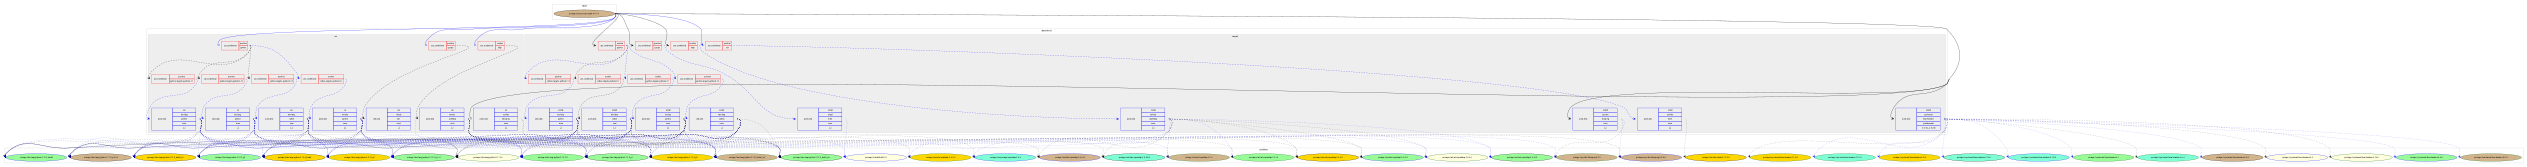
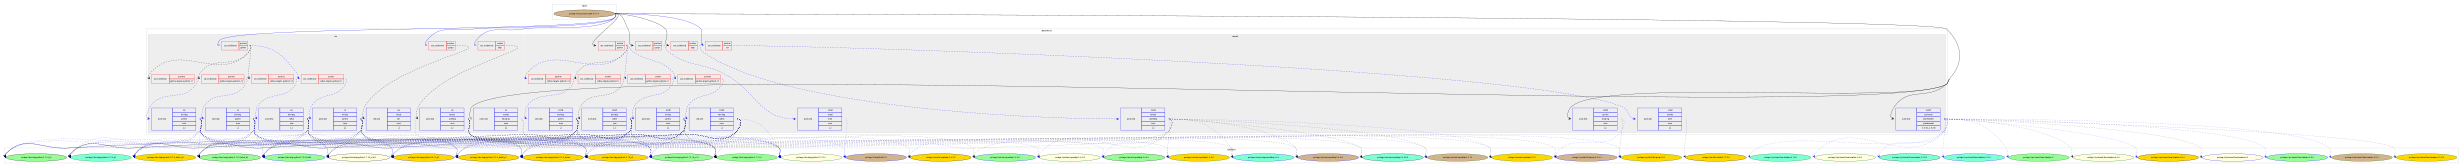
  digraph {
    compound=true
    concentrate=true
    fontname="Roboto Condensed"
    fontsize=10
    newrank=true
    rankdir=TB
    ranksep=1.5
    node [color=blue fontname="Roboto Condensed" fontsize=10 style=filled]
    edge [arrowhead=vee color=blue fontname="Roboto Condensed" headport=w style=dotted tailport=e weight=100]
    n1 [color=black fillcolor=tan label="portage://sys-process/audit-4.0.1-r1" width=4]
    n2 [label=<<TABLE BORDER="0" CELLBORDER="1" CELLSPACING="0" CELLPADDING="4" WIDTH="220"><TR><TD ROWSPAN="6" CELLPADDING="30">pack_dep</TD></TR><TR><TD WIDTH="110">install</TD></TR><TR><TD>virtual</TD></TR><TR><TD>krb5</TD></TR><TR><TD>none</TD></TR><TR><TD>[,,]</TD></TR></TABLE>> shape=none style=""]
    n3 [color=red label=<<TABLE BORDER="0" CELLBORDER="1" CELLSPACING="0" CELLPADDING="4"><TR><TD ROWSPAN="3" CELLPADDING="10">use_conditional</TD></TR><TR><TD>positive</TD></TR><TR><TD>gssapi</TD></TR></TABLE>> shape=none style=""]
    n4 [label=<<TABLE BORDER="0" CELLBORDER="1" CELLSPACING="0" CELLPADDING="4" WIDTH="220"><TR><TD ROWSPAN="6" CELLPADDING="30">pack_dep</TD></TR><TR><TD WIDTH="110">install</TD></TR><TR><TD>net-nds</TD></TR><TR><TD>openldap</TD></TR><TR><TD>none</TD></TR><TR><TD>[,,]</TD></TR></TABLE>> shape=none style=""]
    n5 [color=red label=<<TABLE BORDER="0" CELLBORDER="1" CELLSPACING="0" CELLPADDING="4"><TR><TD ROWSPAN="3" CELLPADDING="10">use_conditional</TD></TR><TR><TD>positive</TD></TR><TR><TD>ldap</TD></TR></TABLE>> shape=none style=""]
    n6 [label=<<TABLE BORDER="0" CELLBORDER="1" CELLSPACING="0" CELLPADDING="4" WIDTH="220"><TR><TD ROWSPAN="6" CELLPADDING="30">pack_dep</TD></TR><TR><TD WIDTH="110">install</TD></TR><TR><TD>dev-lang</TD></TR><TR><TD>python</TD></TR><TR><TD>none</TD></TR><TR><TD>[,,]</TD></TR></TABLE>> shape=none style=""]
    n7 [color=red label=<<TABLE BORDER="0" CELLBORDER="1" CELLSPACING="0" CELLPADDING="4"><TR><TD ROWSPAN="3" CELLPADDING="10">use_conditional</TD></TR><TR><TD>positive</TD></TR><TR><TD>python_targets_python3_10</TD></TR></TABLE>> shape=none style=""]
    n8 [label=<<TABLE BORDER="0" CELLBORDER="1" CELLSPACING="0" CELLPADDING="4" WIDTH="220"><TR><TD ROWSPAN="6" CELLPADDING="30">pack_dep</TD></TR><TR><TD WIDTH="110">install</TD></TR><TR><TD>dev-lang</TD></TR><TR><TD>python</TD></TR><TR><TD>none</TD></TR><TR><TD>[,,]</TD></TR></TABLE>> shape=none style=""]
    n9 [color=red label=<<TABLE BORDER="0" CELLBORDER="1" CELLSPACING="0" CELLPADDING="4"><TR><TD ROWSPAN="3" CELLPADDING="10">use_conditional</TD></TR><TR><TD>positive</TD></TR><TR><TD>python_targets_python3_11</TD></TR></TABLE>> shape=none style=""]
    n10 [label=<<TABLE BORDER="0" CELLBORDER="1" CELLSPACING="0" CELLPADDING="4" WIDTH="220"><TR><TD ROWSPAN="6" CELLPADDING="30">pack_dep</TD></TR><TR><TD WIDTH="110">install</TD></TR><TR><TD>dev-lang</TD></TR><TR><TD>python</TD></TR><TR><TD>none</TD></TR><TR><TD>[,,]</TD></TR></TABLE>> shape=none style=""]
    n11 [color=red label=<<TABLE BORDER="0" CELLBORDER="1" CELLSPACING="0" CELLPADDING="4"><TR><TD ROWSPAN="3" CELLPADDING="10">use_conditional</TD></TR><TR><TD>positive</TD></TR><TR><TD>python_targets_python3_12</TD></TR></TABLE>> shape=none style=""]
    n12 [label=<<TABLE BORDER="0" CELLBORDER="1" CELLSPACING="0" CELLPADDING="4" WIDTH="220"><TR><TD ROWSPAN="6" CELLPADDING="30">pack_dep</TD></TR><TR><TD WIDTH="110">install</TD></TR><TR><TD>dev-lang</TD></TR><TR><TD>python</TD></TR><TR><TD>none</TD></TR><TR><TD>[,,]</TD></TR></TABLE>> shape=none style=""]
    n13 [color=red label=<<TABLE BORDER="0" CELLBORDER="1" CELLSPACING="0" CELLPADDING="4"><TR><TD ROWSPAN="3" CELLPADDING="10">use_conditional</TD></TR><TR><TD>positive</TD></TR><TR><TD>python_targets_python3_13</TD></TR></TABLE>> shape=none style=""]
    n14 [color=red label=<<TABLE BORDER="0" CELLBORDER="1" CELLSPACING="0" CELLPADDING="4"><TR><TD ROWSPAN="3" CELLPADDING="10">use_conditional</TD></TR><TR><TD>positive</TD></TR><TR><TD>python</TD></TR></TABLE>> shape=none style=""]
    n15 [label=<<TABLE BORDER="0" CELLBORDER="1" CELLSPACING="0" CELLPADDING="4" WIDTH="220"><TR><TD ROWSPAN="6" CELLPADDING="30">pack_dep</TD></TR><TR><TD WIDTH="110">install</TD></TR><TR><TD>dev-libs</TD></TR><TR><TD>check</TD></TR><TR><TD>none</TD></TR><TR><TD>[,,]</TD></TR></TABLE>> shape=none style=""]
    n16 [color=red label=<<TABLE BORDER="0" CELLBORDER="1" CELLSPACING="0" CELLPADDING="4"><TR><TD ROWSPAN="3" CELLPADDING="10">use_conditional</TD></TR><TR><TD>positive</TD></TR><TR><TD>test</TD></TR></TABLE>> shape=none style=""]
    n17 [label=<<TABLE BORDER="0" CELLBORDER="1" CELLSPACING="0" CELLPADDING="4" WIDTH="220"><TR><TD ROWSPAN="6" CELLPADDING="30">pack_dep</TD></TR><TR><TD WIDTH="110">install</TD></TR><TR><TD>sys-kernel</TD></TR><TR><TD>linux-headers</TD></TR><TR><TD>greaterequal</TD></TR><TR><TD>[2.6.34,,,2.6.34]</TD></TR></TABLE>> shape=none style=""]
    n18 [label=<<TABLE BORDER="0" CELLBORDER="1" CELLSPACING="0" CELLPADDING="4" WIDTH="220"><TR><TD ROWSPAN="6" CELLPADDING="30">pack_dep</TD></TR><TR><TD WIDTH="110">install</TD></TR><TR><TD>sys-libs</TD></TR><TR><TD>libcap-ng</TD></TR><TR><TD>none</TD></TR><TR><TD>[,,]</TD></TR></TABLE>> shape=none style=""]
    n19 [label=<<TABLE BORDER="0" CELLBORDER="1" CELLSPACING="0" CELLPADDING="4" WIDTH="220"><TR><TD ROWSPAN="6" CELLPADDING="30">pack_dep</TD></TR><TR><TD WIDTH="110">run</TD></TR><TR><TD>virtual</TD></TR><TR><TD>krb5</TD></TR><TR><TD>none</TD></TR><TR><TD>[,,]</TD></TR></TABLE>> shape=none style=""]
    n20 [color=red label=<<TABLE BORDER="0" CELLBORDER="1" CELLSPACING="0" CELLPADDING="4"><TR><TD ROWSPAN="3" CELLPADDING="10">use_conditional</TD></TR><TR><TD>positive</TD></TR><TR><TD>gssapi</TD></TR></TABLE>> shape=none style=""]
    n21 [label=<<TABLE BORDER="0" CELLBORDER="1" CELLSPACING="0" CELLPADDING="4" WIDTH="220"><TR><TD ROWSPAN="6" CELLPADDING="30">pack_dep</TD></TR><TR><TD WIDTH="110">run</TD></TR><TR><TD>net-nds</TD></TR><TR><TD>openldap</TD></TR><TR><TD>none</TD></TR><TR><TD>[,,]</TD></TR></TABLE>> shape=none style=""]
    n22 [color=red label=<<TABLE BORDER="0" CELLBORDER="1" CELLSPACING="0" CELLPADDING="4"><TR><TD ROWSPAN="3" CELLPADDING="10">use_conditional</TD></TR><TR><TD>positive</TD></TR><TR><TD>ldap</TD></TR></TABLE>> shape=none style=""]
    n23 [label=<<TABLE BORDER="0" CELLBORDER="1" CELLSPACING="0" CELLPADDING="4" WIDTH="220"><TR><TD ROWSPAN="6" CELLPADDING="30">pack_dep</TD></TR><TR><TD WIDTH="110">run</TD></TR><TR><TD>dev-lang</TD></TR><TR><TD>python</TD></TR><TR><TD>none</TD></TR><TR><TD>[,,]</TD></TR></TABLE>> shape=none style=""]
    n24 [color=red label=<<TABLE BORDER="0" CELLBORDER="1" CELLSPACING="0" CELLPADDING="4"><TR><TD ROWSPAN="3" CELLPADDING="10">use_conditional</TD></TR><TR><TD>positive</TD></TR><TR><TD>python_targets_python3_10</TD></TR></TABLE>> shape=none style=""]
    n25 [label=<<TABLE BORDER="0" CELLBORDER="1" CELLSPACING="0" CELLPADDING="4" WIDTH="220"><TR><TD ROWSPAN="6" CELLPADDING="30">pack_dep</TD></TR><TR><TD WIDTH="110">run</TD></TR><TR><TD>dev-lang</TD></TR><TR><TD>python</TD></TR><TR><TD>none</TD></TR><TR><TD>[,,]</TD></TR></TABLE>> shape=none style=""]
    n26 [color=red label=<<TABLE BORDER="0" CELLBORDER="1" CELLSPACING="0" CELLPADDING="4"><TR><TD ROWSPAN="3" CELLPADDING="10">use_conditional</TD></TR><TR><TD>positive</TD></TR><TR><TD>python_targets_python3_11</TD></TR></TABLE>> shape=none style=""]
    n27 [label=<<TABLE BORDER="0" CELLBORDER="1" CELLSPACING="0" CELLPADDING="4" WIDTH="220"><TR><TD ROWSPAN="6" CELLPADDING="30">pack_dep</TD></TR><TR><TD WIDTH="110">run</TD></TR><TR><TD>dev-lang</TD></TR><TR><TD>python</TD></TR><TR><TD>none</TD></TR><TR><TD>[,,]</TD></TR></TABLE>> shape=none style=""]
    n28 [color=red label=<<TABLE BORDER="0" CELLBORDER="1" CELLSPACING="0" CELLPADDING="4"><TR><TD ROWSPAN="3" CELLPADDING="10">use_conditional</TD></TR><TR><TD>positive</TD></TR><TR><TD>python_targets_python3_12</TD></TR></TABLE>> shape=none style=""]
    n29 [label=<<TABLE BORDER="0" CELLBORDER="1" CELLSPACING="0" CELLPADDING="4" WIDTH="220"><TR><TD ROWSPAN="6" CELLPADDING="30">pack_dep</TD></TR><TR><TD WIDTH="110">run</TD></TR><TR><TD>dev-lang</TD></TR><TR><TD>python</TD></TR><TR><TD>none</TD></TR><TR><TD>[,,]</TD></TR></TABLE>> shape=none style=""]
    n30 [color=red label=<<TABLE BORDER="0" CELLBORDER="1" CELLSPACING="0" CELLPADDING="4"><TR><TD ROWSPAN="3" CELLPADDING="10">use_conditional</TD></TR><TR><TD>positive</TD></TR><TR><TD>python_targets_python3_13</TD></TR></TABLE>> shape=none style=""]
    n31 [color=red label=<<TABLE BORDER="0" CELLBORDER="1" CELLSPACING="0" CELLPADDING="4"><TR><TD ROWSPAN="3" CELLPADDING="10">use_conditional</TD></TR><TR><TD>positive</TD></TR><TR><TD>python</TD></TR></TABLE>> shape=none style=""]
    n32 [label=<<TABLE BORDER="0" CELLBORDER="1" CELLSPACING="0" CELLPADDING="4" WIDTH="220"><TR><TD ROWSPAN="6" CELLPADDING="30">pack_dep</TD></TR><TR><TD WIDTH="110">run</TD></TR><TR><TD>sys-libs</TD></TR><TR><TD>libcap-ng</TD></TR><TR><TD>none</TD></TR><TR><TD>[,,]</TD></TR></TABLE>> shape=none style=""]
-   n33 [fillcolor=lightyellow label="portage://virtual/krb5-0-r1" width=4]
+   n33 [fillcolor=tan label="portage://virtual/krb5-0-r1" width=4]
    n34 [fillcolor=tan label="portage://net-nds/openldap-2.6.6-r2" width=4]
    n35 [fillcolor=aquamarine label="portage://net-portage/openldap-2.6.6" width=4]
    n36 [color=darkgreen fillcolor=gold label="portage://net-nds/openldap-2.6.5-r1" width=4]
    n37 [color=black fillcolor=palegreen label="portage://net-nds/openldap-2.6.4-r3" width=4]
    n38 [color=darkgreen fillcolor=lightyellow label="portage://net-nds/openldap-2.6.4-r2" width=4]
    n39 [fillcolor=palegreen label="portage://net-nds/openldap-2.6.4-r1" width=4]
    n40 [color=black fillcolor=gold label="portage://net-nds/openldap-2.6.3-r7" width=4]
-   n41 [color=darkgreen fillcolor=palegreen label="portage://net-nds/openldap-2.5.16" width=4]
+   n41 [color=darkgreen fillcolor=gold label="portage://net-nds/openldap-2.5.16" width=4]
    n42 [color=darkgreen fillcolor=tan label="portage://net-nds/openldap-2.5.14" width=4]
    n43 [color=black fillcolor=aquamarine label="portage://net-nds/openldap-2.4.59-r2" width=4]
    n44 [color=black fillcolor=gold label="portage://dev-lang/python-3.13.0_beta4" width=4]
    n45 [color=black fillcolor=gold label="portage://dev-lang/python-3.13.0_beta3_p1" width=4]
    n46 [fillcolor=palegreen label="portage://dev-lang/python-3.13.0_beta3" width=4]
    n47 [color=black fillcolor=palegreen label="portage://dev-lang/python-3.13.0_beta2_p9" width=4]
-   n48 [color=darkgreen fillcolor=tan label="portage://dev-lang/python-3.13.0_beta1_p3" width=4]
-   n49 [color=darkgreen fillcolor=gold label="portage://dev-lang/python-3.12.4_p2" width=4]
+   n48 [color=darkgreen fillcolor=gold label="portage://dev-lang/python-3.13.0_beta1_p3" width=4]
+   n49 [color=darkgreen fillcolor=aquamarine label="portage://dev-lang/python-3.12.4_p2" width=4]
    n50 [color=black fillcolor=palegreen label="portage://dev-lang/python-3.12.4_p1" width=4]
-   n51 [color=darkgreen fillcolor=palegreen label="portage://dev-lang/python-3.12.3-r1" width=4]
-   n52 [color=darkgreen fillcolor=lightyellow label="portage://dev-lang/python-3.11.9-r1" width=4]
+   n51 [color=darkgreen fillcolor=lightyellow label="portage://dev-lang/python-3.12.3-r1" width=4]
+   n52 [color=darkgreen fillcolor=palegreen label="portage://dev-lang/python-3.11.9-r1" width=4]
    n53 [color=black fillcolor=palegreen label="portage://dev-lang/python-3.10.14_p1-r1" width=4]
-   n54 [fillcolor=palegreen label="portage://dev-lang/python-3.9.19_p3" width=4]
-   n55 [color=darkgreen fillcolor=gold label="portage://dev-lang/python-3.8.19_p2" width=4]
-   n56 [color=black fillcolor=tan label="portage://dev-lang/python-2.7.18_p16-r2" width=4]
+   n54 [fillcolor=gold label="portage://dev-lang/python-3.9.19_p3" width=4]
+   n55 [fillcolor=gold label="portage://dev-lang/python-3.8.19_p2" width=4]
+   n56 [color=black fillcolor=lightyellow label="portage://dev-lang/python-2.7.18_p16-r2" width=4]
    n57 [color=black fillcolor=gold label="portage://dev-libs/check-0.15.2-r1" width=4]
    n58 [fillcolor=lightyellow label="portage://sys-kernel/linux-headers-6.9" width=4]
-   n59 [color=black fillcolor=tan label="portage://sys-kernel/linux-headers-6.8-r1" width=4]
-   n60 [color=darkgreen fillcolor=aquamarine label="portage://sys-kernel/linux-headers-6.6-r1" width=4]
+   n59 [color=black fillcolor=gold label="portage://sys-kernel/linux-headers-6.8-r1" width=4]
+   n60 [color=darkgreen fillcolor=lightyellow label="portage://sys-kernel/linux-headers-6.6-r1" width=4]
    n61 [color=darkgreen fillcolor=palegreen label="portage://sys-kernel/linux-headers-6.1" width=4]
    n62 [fillcolor=aquamarine label="portage://sys-kernel/linux-headers-5.15-r3" width=4]
    n63 [color=black fillcolor=aquamarine label="portage://sys-kernel/linux-headers-5.10-r2" width=4]
-   n64 [color=darkgreen fillcolor=gold label="portage://sys-kernel/linux-headers-5.4-r2" width=4]
+   n64 [color=darkgreen fillcolor=lightyellow label="portage://sys-kernel/linux-headers-5.4-r2" width=4]
    n65 [color=darkgreen fillcolor=aquamarine label="portage://sys-linux/linux-headers-4.19-r1" width=4]
    n66 [color=darkgreen fillcolor=gold label="portage://sys-kernel/linux-headers-4.14-r2" width=4]
    n67 [color=darkgreen fillcolor=tan label="portage://nds-kernel/linux-headers-4.9-r1" width=4]
    n68 [fillcolor=palegreen label="portage://sys-kernel/linux-headers-4.4-r1" width=4]
-   n69 [color=darkgreen fillcolor=lightyellow label="portage://sys-kernel/linux-headers-3.18-r1" width=4]
-   n70 [color=darkgreen fillcolor=tan label="portage://sys-libs/libcap-ng-0.8.5" width=4]
+   n70 [color=darkgreen fillcolor=gold label="portage://sys-libs/libcap-ng-0.8.5" width=4]
    n71 [fillcolor=tan label="portage://sys-libs/libcap-ng-0.8.4-r1" width=4]
    subgraph cluster_1 {
      color=gray
      label=<<i>ebuild</i>>
      n1
    }
    subgraph cluster_2 {
      color=gray
      label=<<i>dependencies</i>>
      subgraph cluster_3 {
        color=gray
        fillcolor="#eeeeee"
        label=<<i>compile</i>>
        style=filled
        subgraph sub_4 {
          color=gray
          fillcolor="#eeeeee"
          label=<<i>compile</i>>
          style=filled
          n3
          subgraph sub_5 {
            color=gray
            fillcolor="#eeeeee"
            label=<<i>compile</i>>
            style=filled
            n2
          }
        }
        subgraph sub_6 {
          color=gray
          fillcolor="#eeeeee"
          label=<<i>compile</i>>
          style=filled
          n5
          subgraph sub_7 {
            color=gray
            fillcolor="#eeeeee"
            label=<<i>compile</i>>
            style=filled
            n4
          }
        }
        subgraph sub_8 {
          color=gray
          fillcolor="#eeeeee"
          label=<<i>compile</i>>
          style=filled
          n14
          subgraph sub_9 {
            color=gray
            fillcolor="#eeeeee"
            label=<<i>compile</i>>
            style=filled
            n7
            subgraph sub_10 {
              color=gray
              fillcolor="#eeeeee"
              label=<<i>compile</i>>
              style=filled
              n6
            }
          }
          subgraph sub_11 {
            color=gray
            fillcolor="#eeeeee"
            label=<<i>compile</i>>
            style=filled
            n9
            subgraph sub_12 {
              color=gray
              fillcolor="#eeeeee"
              label=<<i>compile</i>>
              style=filled
              n8
            }
          }
          subgraph sub_13 {
            color=gray
            fillcolor="#eeeeee"
            label=<<i>compile</i>>
            style=filled
            n11
            subgraph sub_14 {
              color=gray
              fillcolor="#eeeeee"
              label=<<i>compile</i>>
              style=filled
              n10
            }
          }
          subgraph sub_15 {
            color=gray
            fillcolor="#eeeeee"
            label=<<i>compile</i>>
            style=filled
            n13
            subgraph sub_16 {
              color=gray
              fillcolor="#eeeeee"
              label=<<i>compile</i>>
              style=filled
              n12
            }
          }
        }
        subgraph sub_17 {
          color=gray
          fillcolor="#eeeeee"
          label=<<i>compile</i>>
          style=filled
          n16
          subgraph sub_18 {
            color=gray
            fillcolor="#eeeeee"
            label=<<i>compile</i>>
            style=filled
            n15
          }
        }
        subgraph sub_19 {
          color=gray
          fillcolor="#eeeeee"
          label=<<i>compile</i>>
          style=filled
          n17
        }
        subgraph sub_20 {
          color=gray
          fillcolor="#eeeeee"
          label=<<i>compile</i>>
          style=filled
          n18
        }
      }
      subgraph cluster_21 {
        color=gray
        fillcolor="#eeeeee"
        label=<<i>compile and run</i>>
        style=filled
      }
      subgraph cluster_22 {
        color=gray
        fillcolor="#eeeeee"
        label=<<i>run</i>>
        style=filled
        subgraph sub_23 {
          color=gray
          fillcolor="#eeeeee"
          label=<<i>run</i>>
          style=filled
          n20
          subgraph sub_24 {
            color=gray
            fillcolor="#eeeeee"
            label=<<i>run</i>>
            style=filled
            n19
          }
        }
        subgraph sub_25 {
          color=gray
          fillcolor="#eeeeee"
          label=<<i>run</i>>
          style=filled
          n22
          subgraph sub_26 {
            color=gray
            fillcolor="#eeeeee"
            label=<<i>run</i>>
            style=filled
            n21
          }
        }
        subgraph sub_27 {
          color=gray
          fillcolor="#eeeeee"
          label=<<i>run</i>>
          style=filled
          n31
          subgraph sub_28 {
            color=gray
            fillcolor="#eeeeee"
            label=<<i>run</i>>
            style=filled
            n24
            subgraph sub_29 {
              color=gray
              fillcolor="#eeeeee"
              label=<<i>run</i>>
              style=filled
              n23
            }
          }
          subgraph sub_30 {
            color=gray
            fillcolor="#eeeeee"
            label=<<i>run</i>>
            style=filled
            n26
            subgraph sub_31 {
              color=gray
              fillcolor="#eeeeee"
              label=<<i>run</i>>
              style=filled
              n25
            }
          }
          subgraph sub_32 {
            color=gray
            fillcolor="#eeeeee"
            label=<<i>run</i>>
            style=filled
            n28
            subgraph sub_33 {
              color=gray
              fillcolor="#eeeeee"
              label=<<i>run</i>>
              style=filled
              n27
            }
          }
          subgraph sub_34 {
            color=gray
            fillcolor="#eeeeee"
            label=<<i>run</i>>
            style=filled
            n30
            subgraph sub_35 {
              color=gray
              fillcolor="#eeeeee"
              label=<<i>run</i>>
              style=filled
              n29
            }
          }
        }
        subgraph sub_36 {
          color=gray
          fillcolor="#eeeeee"
          label=<<i>run</i>>
          style=filled
          n32
        }
      }
    }
    subgraph cluster_37 {
      color=gray
      label=<<i>candidates</i>>
      rank=same
      subgraph sub_38 {
        color=black
        label=<<i>candidates</i>>
        nodesep=1
        rank=same
        n34
        n35
        n36
        n37
        n38
        n39
        n40
        n41
        n42
        n43
      }
      subgraph sub_39 {
        color=black
        label=<<i>candidates</i>>
        nodesep=1
        rank=same
        n33
      }
      subgraph sub_40 {
        color=black
        label=<<i>candidates</i>>
        nodesep=1
        rank=same
        n44
        n45
        n46
        n47
        n48
        n49
        n50
        n51
        n52
        n53
        n54
        n55
        n56
      }
      subgraph sub_41 {
        color=black
        label=<<i>candidates</i>>
        nodesep=1
        rank=same
        n44
        n45
        n46
        n47
        n48
        n49
        n50
        n51
        n52
        n53
        n54
        n55
        n56
      }
      subgraph sub_42 {
        color=black
        label=<<i>candidates</i>>
        nodesep=1
        rank=same
        n44
        n45
        n46
        n47
        n48
        n49
        n50
        n51
        n52
        n53
        n54
        n55
        n56
      }
      subgraph sub_43 {
        color=black
        label=<<i>candidates</i>>
        nodesep=1
        rank=same
        n44
        n45
        n46
        n47
        n48
        n49
        n50
        n51
        n52
        n53
        n54
        n55
        n56
      }
      subgraph sub_44 {
        color=black
        label=<<i>candidates</i>>
        nodesep=1
        rank=same
        n57
      }
      subgraph sub_45 {
        color=black
        label=<<i>candidates</i>>
        nodesep=1
        rank=same
        n58
        n59
        n60
        n61
        n62
        n63
        n64
        n65
        n66
        n67
        n68
-       n69
      }
      subgraph sub_46 {
        color=black
        label=<<i>candidates</i>>
        nodesep=1
        rank=same
        n70
        n71
      }
      subgraph sub_47 {
        color=black
        label=<<i>candidates</i>>
        nodesep=1
        rank=same
        n33
      }
      subgraph sub_48 {
        color=black
        label=<<i>candidates</i>>
        nodesep=1
        rank=same
        n34
        n35
        n36
        n37
        n38
        n39
        n40
        n41
        n42
        n43
      }
      subgraph sub_49 {
        color=black
        label=<<i>candidates</i>>
        nodesep=1
        rank=same
        n44
        n45
        n46
        n47
        n48
        n49
        n50
        n51
        n52
        n53
        n54
        n55
        n56
      }
      subgraph sub_50 {
        color=black
        label=<<i>candidates</i>>
        nodesep=1
        rank=same
        n44
        n45
        n46
        n47
        n48
        n49
        n50
        n51
        n52
        n53
        n54
        n55
        n56
      }
      subgraph sub_51 {
        color=black
        label=<<i>candidates</i>>
        nodesep=1
        rank=same
        n44
        n45
        n46
        n47
        n48
        n49
        n50
        n51
        n52
        n53
        n54
        n55
        n56
      }
      subgraph sub_52 {
        color=black
        label=<<i>candidates</i>>
        nodesep=1
        rank=same
        n44
        n45
        n46
        n47
        n48
        n49
        n50
        n51
        n52
        n53
        n54
        n55
        n56
      }
      subgraph sub_53 {
        color=black
        label=<<i>candidates</i>>
        nodesep=1
        rank=same
        n70
        n71
      }
    }
    n1 -> n3 [color=black style=solid weight=20]
    n1 -> n5 [color=black style=solid weight=20]
    n1 -> n14 [color=black style=solid weight=20]
    n1 -> n16 [style=solid weight=20]
    n1 -> n17 [color=black style=solid weight=20]
    n1 -> n18 [color=black style=solid weight=20]
    n1 -> n20 [arrowhead=odot style=solid weight=20]
    n1 -> n22 [arrowhead=odot style=solid weight=20]
    n1 -> n31 [arrowhead=odot style=solid weight=20]
    n1 -> n32 [arrowhead=odot color=black style=solid weight=20]
    n2 -> n33
    n3 -> n2 [style=dashed weight=20]
    n4 -> n34 [color=black]
    n4 -> n35
    n4 -> n36
    n4 -> n37
    n4 -> n38 [color=black]
    n4 -> n39 [color=black]
    n4 -> n40 [color=black]
    n4 -> n41
    n4 -> n42 [color=black]
    n4 -> n43 [color=black]
    n5 -> n4 [style=dashed weight=20]
    n6 -> n44
    n6 -> n45
    n6 -> n46 [color=black]
    n6 -> n47 [color=black]
    n6 -> n48 [color=black]
    n6 -> n49
    n6 -> n50 [color=black]
    n6 -> n51
    n6 -> n52 [color=black]
    n6 -> n53
    n6 -> n54
    n6 -> n55
    n6 -> n56 [color=black]
    n7 -> n6 [color=black style=dashed weight=20]
    n8 -> n44 [color=black]
    n8 -> n45 [color=black]
    n8 -> n46 [color=black]
    n8 -> n47
    n8 -> n48
    n8 -> n49 [color=black]
    n8 -> n50 [color=black]
    n8 -> n51 [color=black]
    n8 -> n52 [color=black]
    n8 -> n53 [color=black]
    n8 -> n54
    n8 -> n55 [color=black]
    n8 -> n56
    n9 -> n8 [style=dashed weight=20]
    n10 -> n44
    n10 -> n45
    n10 -> n46 [color=black]
    n10 -> n47 [color=black]
    n10 -> n48 [color=black]
    n10 -> n49 [color=black]
    n10 -> n50
    n10 -> n51
    n10 -> n52 [color=black]
    n10 -> n53
    n10 -> n54 [color=black]
    n10 -> n55
    n10 -> n56 [color=black]
    n11 -> n10 [style=dashed weight=20]
    n12 -> n44 [color=black]
    n12 -> n45 [color=black]
    n12 -> n46
    n12 -> n47 [color=black]
    n12 -> n48 [color=black]
    n12 -> n49 [color=black]
    n12 -> n50
    n12 -> n51
    n12 -> n52 [color=black]
    n12 -> n53 [color=black]
    n12 -> n54
    n12 -> n55
    n12 -> n56 [color=black]
    n13 -> n12 [style=dashed weight=20]
    n14 -> n7 [color=black style=dashed weight=20]
    n14 -> n9 [style=dashed weight=20]
    n14 -> n11 [style=dashed weight=20]
    n14 -> n13 [style=dashed weight=20]
    n15 -> n57 [color=black]
    n16 -> n15 [style=dashed weight=20]
    n17 -> n58 [color=black]
    n17 -> n59
    n17 -> n60 [color=black]
    n17 -> n61
    n17 -> n62
    n17 -> n63
    n17 -> n64
    n17 -> n65
    n17 -> n66 [color=black]
    n17 -> n67
    n17 -> n68
-   n17 -> n69 [color=black]
    n18 -> n70 [color=black]
    n18 -> n71
    n19 -> n33
    n20 -> n19 [color=black style=dashed weight=20]
    n21 -> n34 [color=black]
    n21 -> n35 [color=black]
    n21 -> n36 [color=black]
    n21 -> n37
    n21 -> n38
    n21 -> n39 [color=black]
    n21 -> n40 [color=black]
    n21 -> n41 [color=black]
    n21 -> n42
    n21 -> n43 [color=black]
    n22 -> n21 [color=black style=dashed weight=20]
    n23 -> n44
    n23 -> n45
    n23 -> n46 [color=black]
    n23 -> n47
    n23 -> n48
    n23 -> n49 [color=black]
    n23 -> n50
    n23 -> n51
    n23 -> n52 [color=black]
    n23 -> n53
    n23 -> n54 [color=black]
    n23 -> n55
    n23 -> n56
    n24 -> n23 [style=dashed weight=20]
    n25 -> n44
    n25 -> n45 [color=black]
    n25 -> n46 [color=black]
    n25 -> n47
    n25 -> n48
    n25 -> n49
    n25 -> n50
    n25 -> n51 [color=black]
    n25 -> n52
    n25 -> n53 [color=black]
    n25 -> n54
    n25 -> n55
    n25 -> n56
    n26 -> n25 [style=dashed weight=20]
    n27 -> n44
    n27 -> n45 [color=black]
    n27 -> n46
    n27 -> n47 [color=black]
    n27 -> n48 [color=black]
    n27 -> n49
    n27 -> n50
    n27 -> n51
    n27 -> n52 [color=black]
    n27 -> n53
    n27 -> n54
    n27 -> n55
    n27 -> n56
    n28 -> n27 [style=dashed weight=20]
    n29 -> n44 [color=black]
    n29 -> n45
    n29 -> n46
    n29 -> n47 [color=black]
    n29 -> n48
    n29 -> n49 [color=black]
    n29 -> n50 [color=black]
    n29 -> n51
    n29 -> n52 [color=black]
    n29 -> n53
    n29 -> n54 [color=black]
    n29 -> n55 [color=black]
    n29 -> n56 [color=black]
    n30 -> n29 [style=dashed weight=20]
    n31 -> n24 [style=dashed weight=20]
    n31 -> n26 [color=black style=dashed weight=20]
    n31 -> n28 [color=black style=dashed weight=20]
    n31 -> n30 [color=black style=dashed weight=20]
    n32 -> n70
    n32 -> n71 [color=black]
  }
